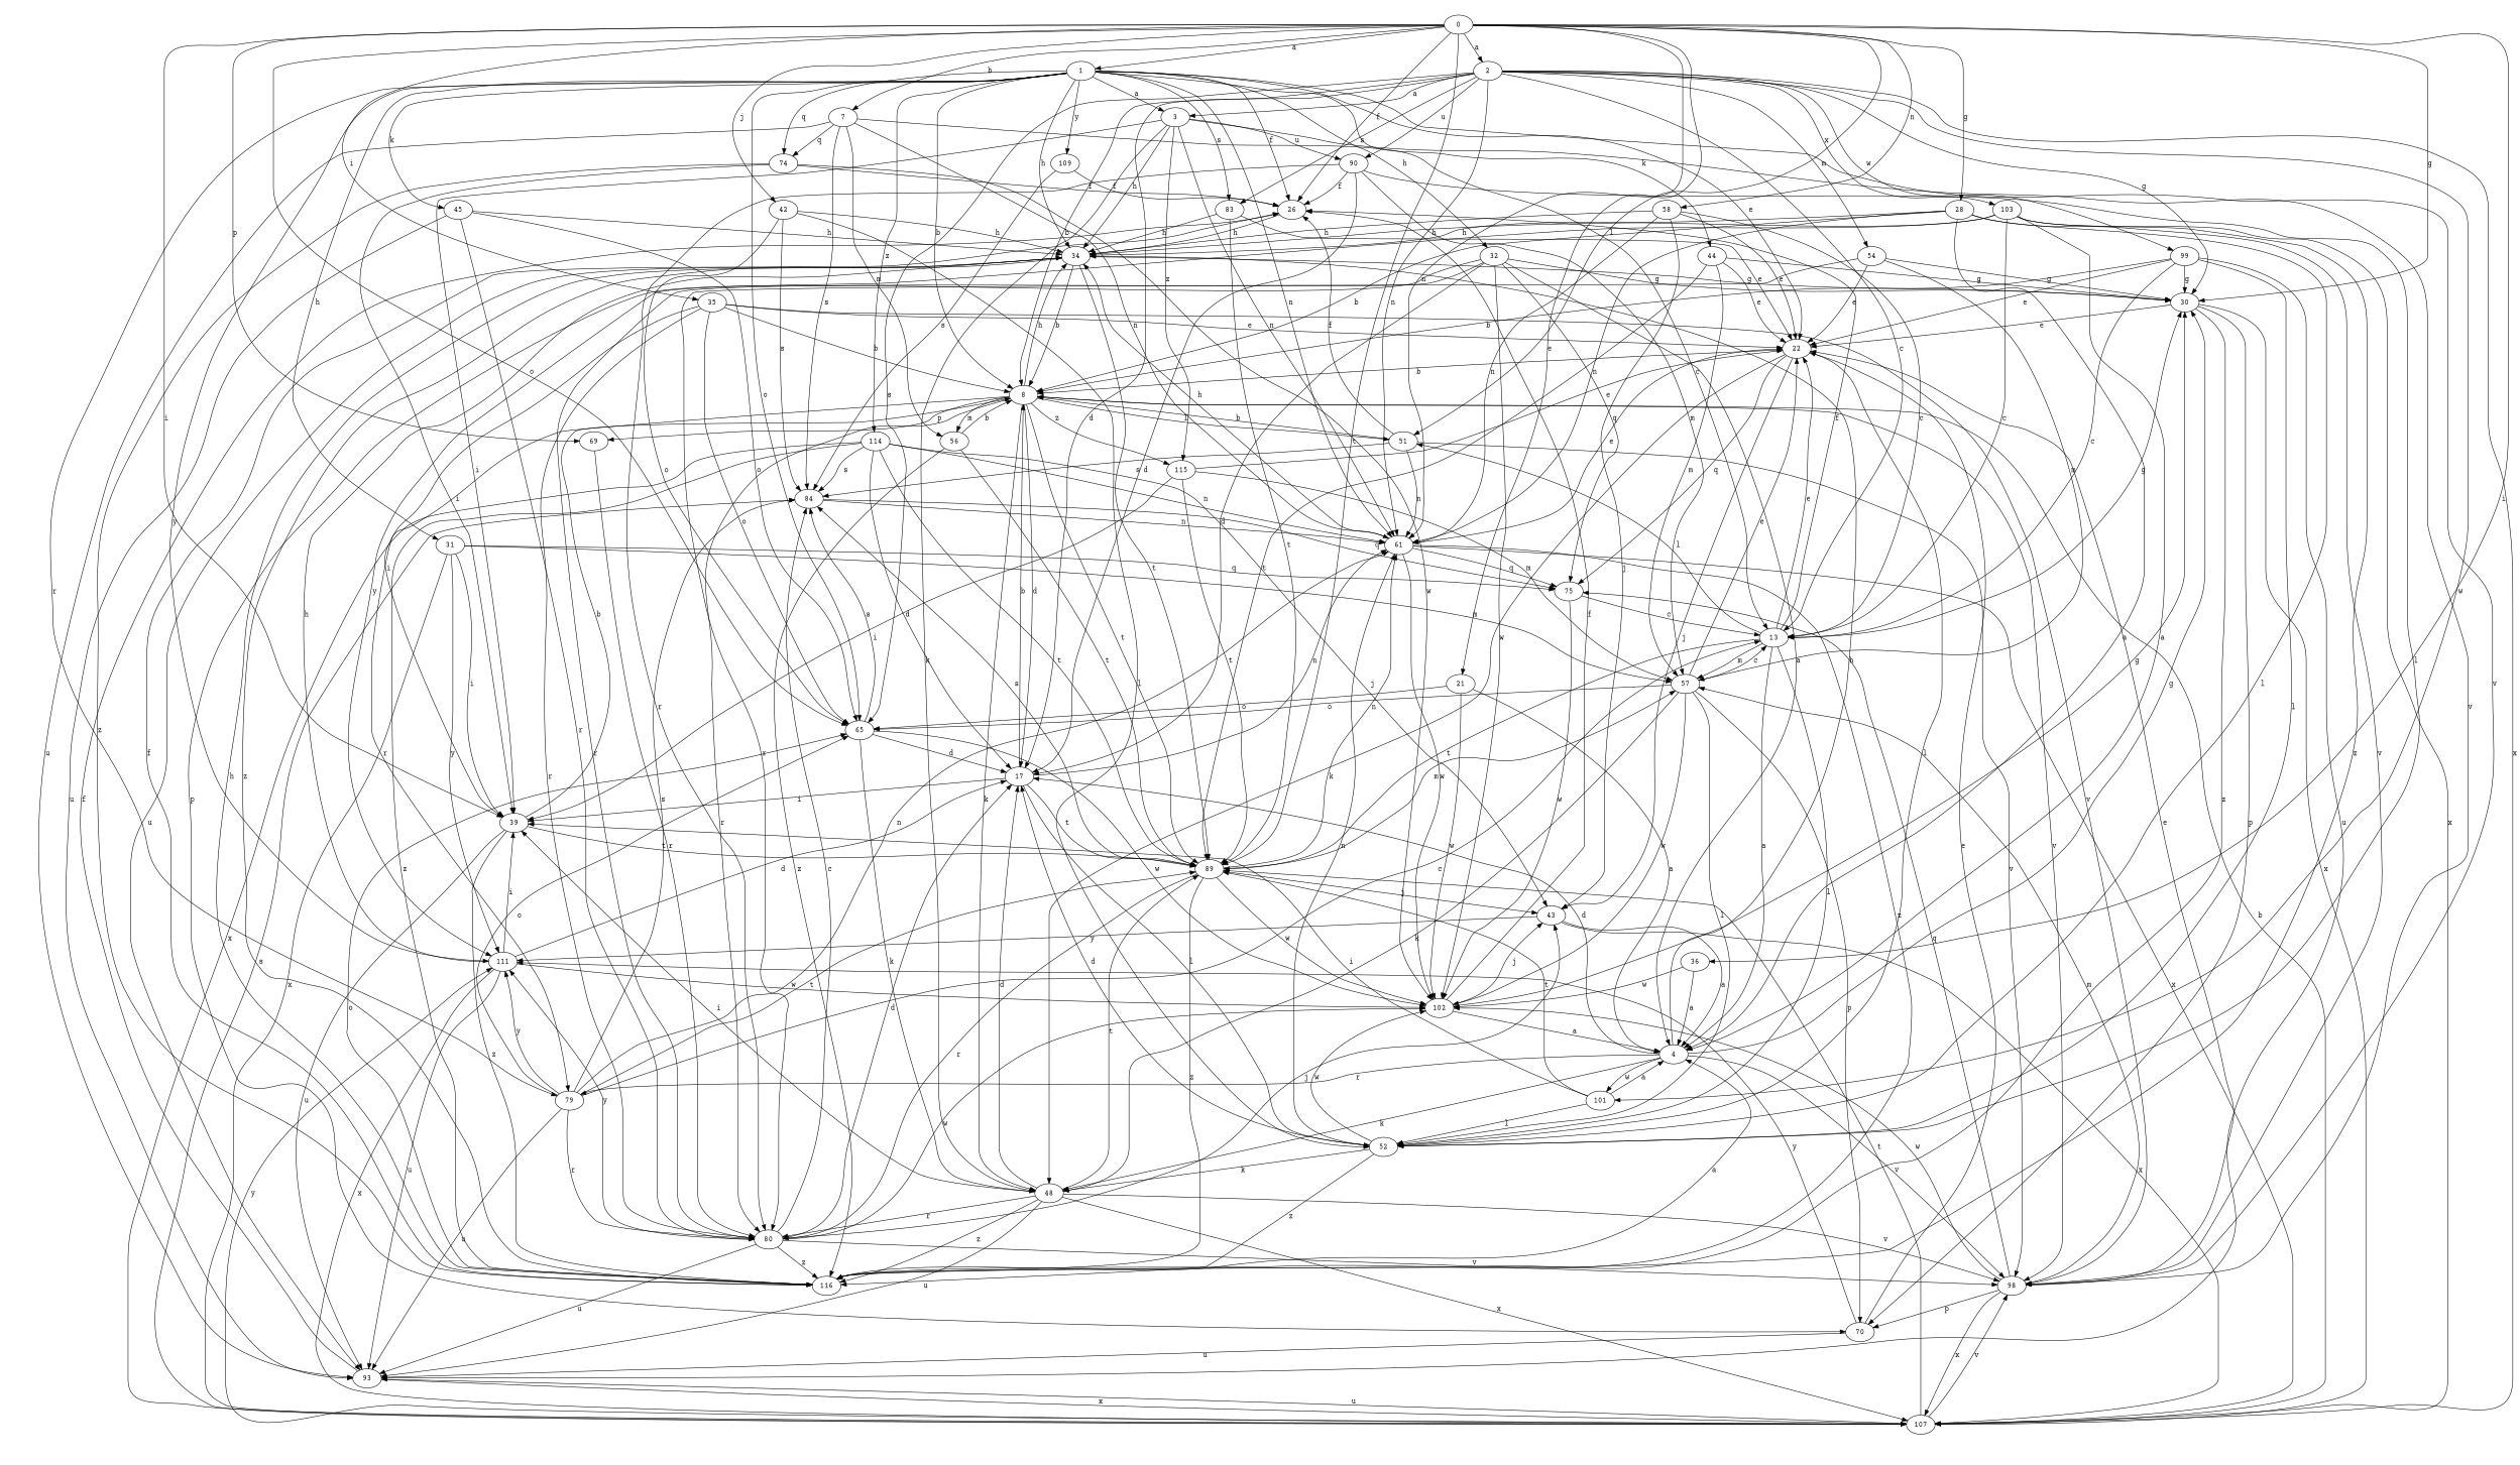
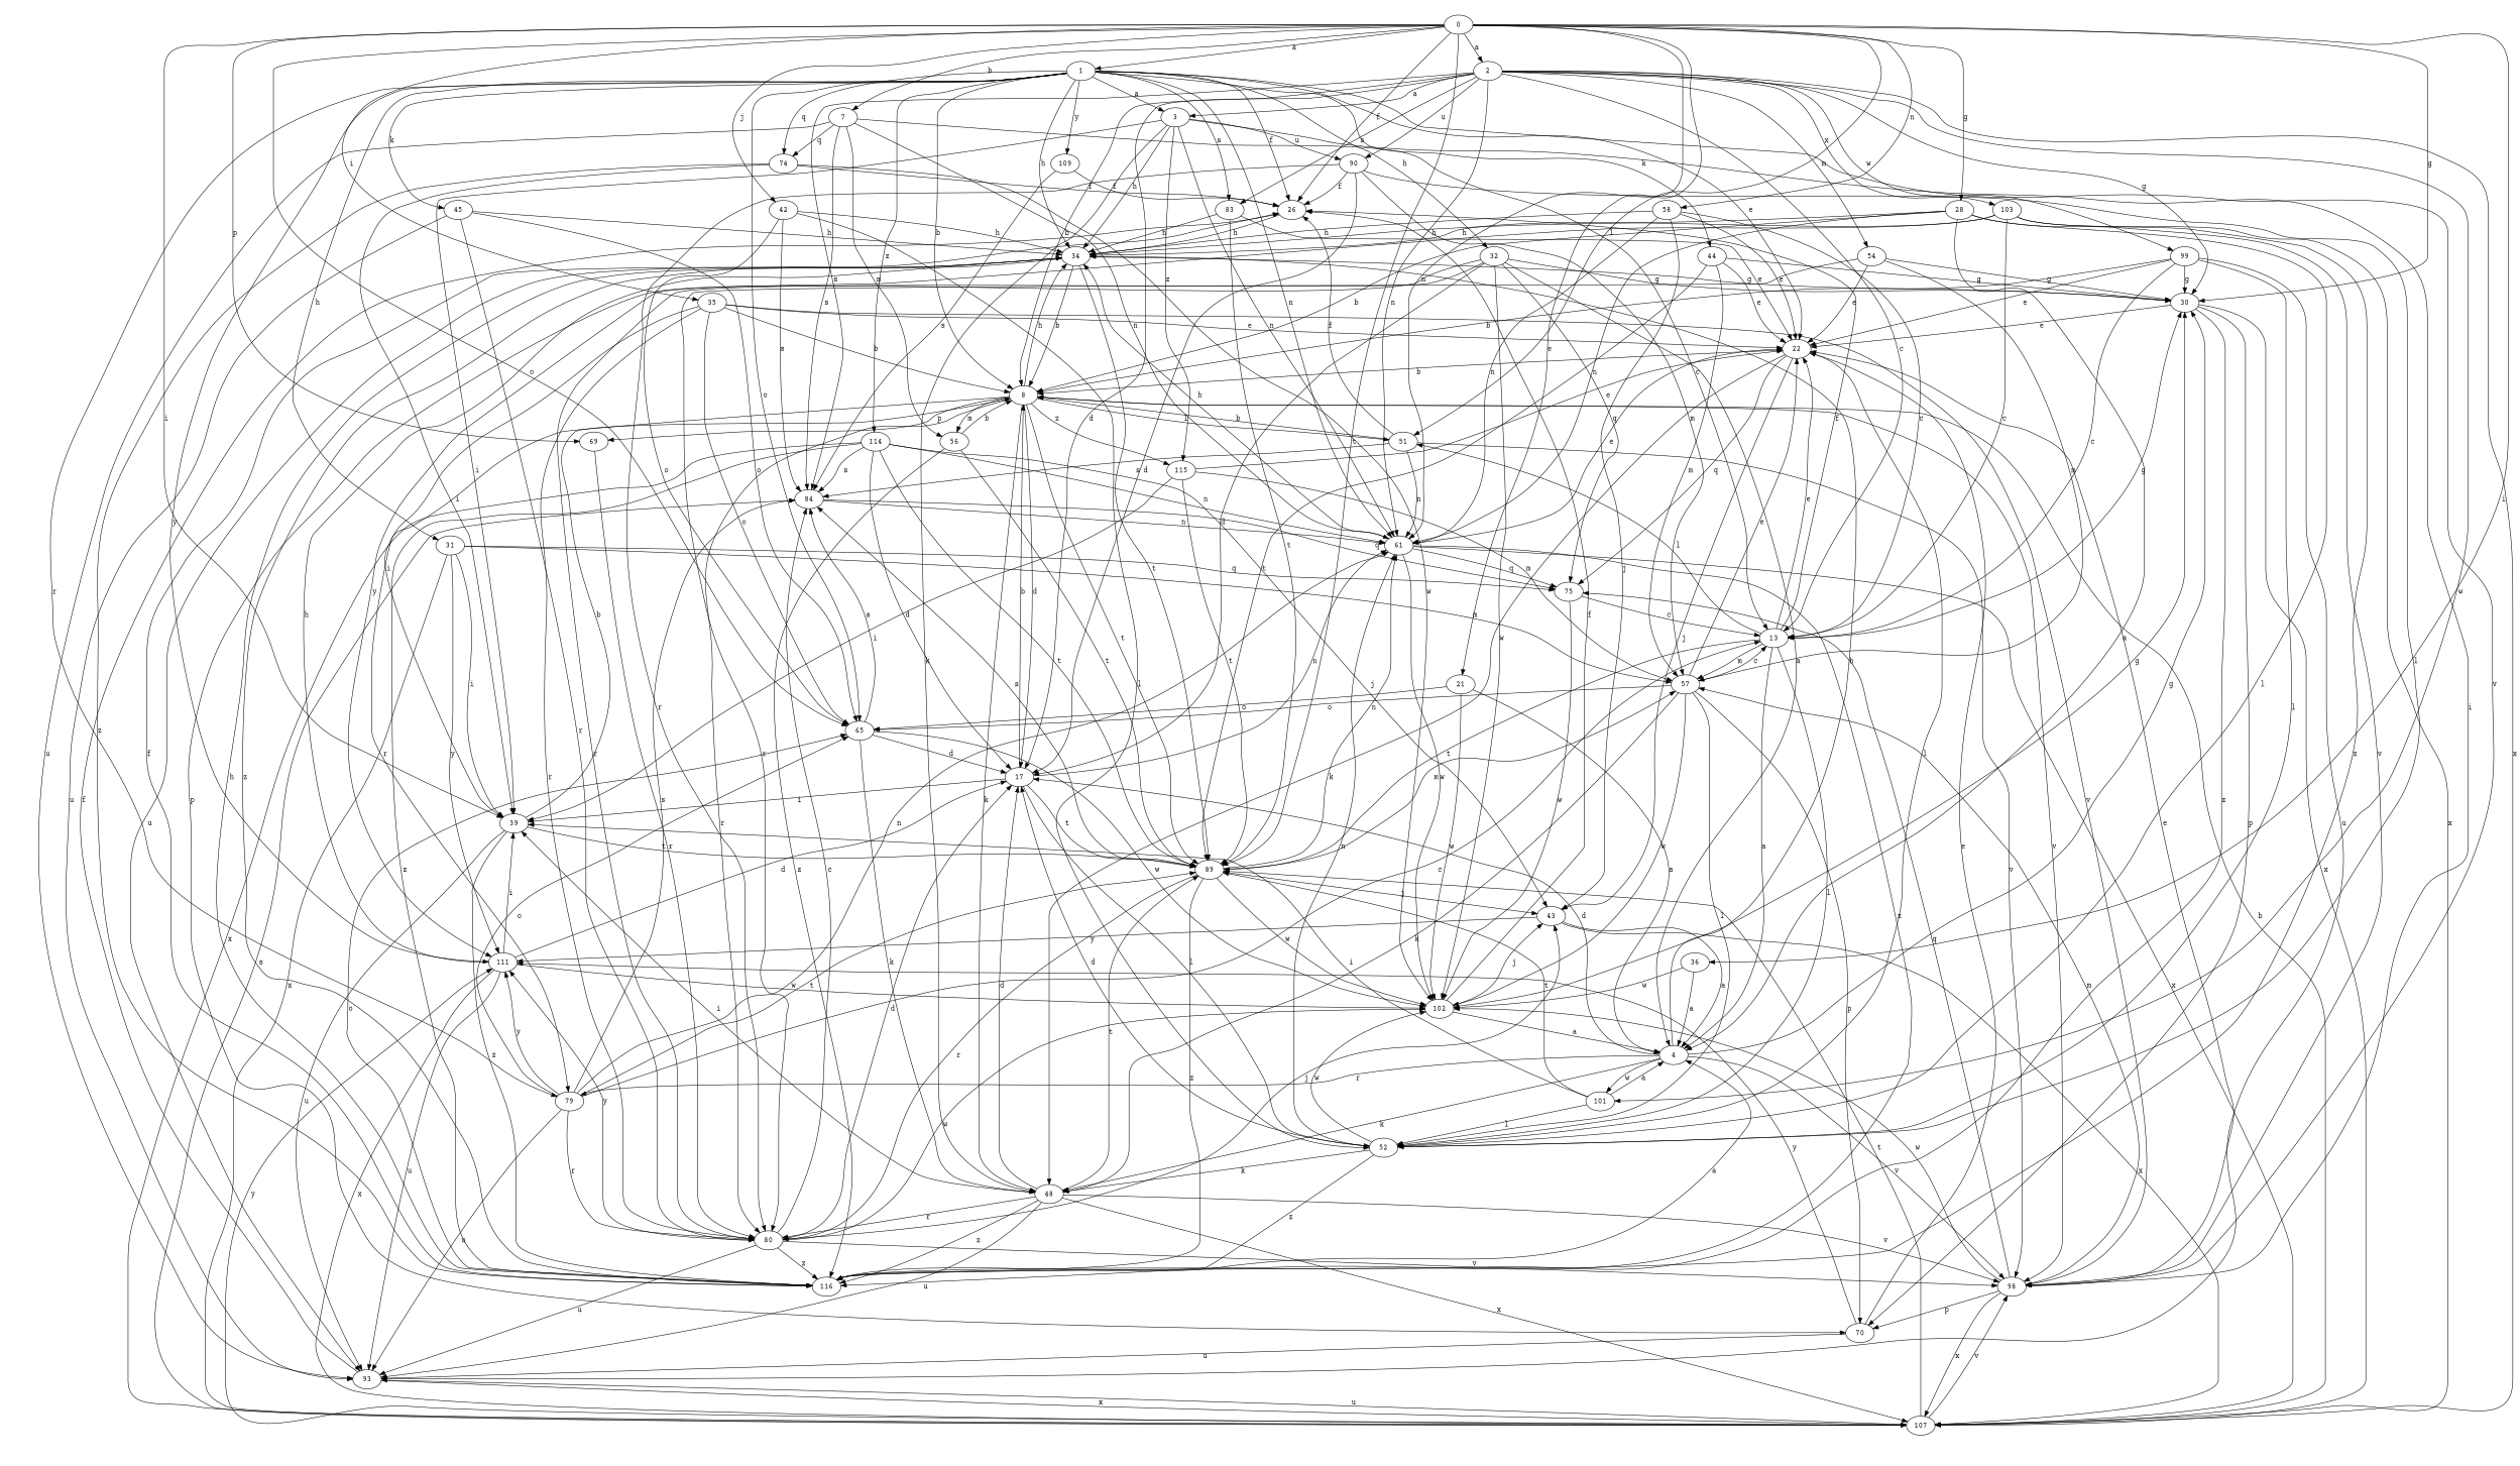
  strict digraph {
    fontname="Courier Prime"
    node [fontname="Courier Prime"]
    edge [fontname="Courier Prime"]
    0
    1
    2
    7
    21
    26
    28
    30
    35
    36
    39
    42
    51
    58
    61
    65
    69
    89
    3
    8
    22
    31
    32
    34
    44
    45
    74
    79
    83
    98
    109
    111
    114
    13
    17
    54
    84
    90
    99
    101
    103
    107
    56
    93
    4
    102
    52
    70
    116
    80
    43
    75
    48
    57
    115
    0 -> 1 [label=a]
    0 -> 2 [label=a]
    0 -> 7 [label=b]
    0 -> 21 [label=e]
    0 -> 26 [label=f]
    0 -> 28 [label=g]
    0 -> 30 [label=g]
    0 -> 35 [label=i]
    0 -> 36 [label=i]
    0 -> 39 [label=i]
    0 -> 42 [label=j]
    0 -> 51 [label=l]
    0 -> 58 [label=n]
    0 -> 61 [label=n]
    0 -> 65 [label=o]
    0 -> 69 [label=p]
    0 -> 89 [label=t]
    1 -> 26 [label=f]
    1 -> 61 [label=n]
    1 -> 65 [label=o]
    1 -> 3 [label=a]
    1 -> 8 [label=b]
    1 -> 22 [label=e]
    1 -> 31 [label=h]
    1 -> 32 [label=h]
    1 -> 34 [label=h]
    1 -> 44 [label=k]
    1 -> 45 [label=k]
    1 -> 74 [label=q]
    1 -> 79 [label=r]
    1 -> 83 [label=s]
    1 -> 98 [label=v]
    1 -> 109 [label=y]
    1 -> 111 [label=y]
    1 -> 114 [label=z]
    2 -> 30 [label=g]
    2 -> 61 [label=n]
    2 -> 3 [label=a]
    2 -> 8 [label=b]
    2 -> 83 [label=s]
    2 -> 13 [label=c]
    2 -> 17 [label=d]
    2 -> 54 [label=m]
-   2 -> 65 [label=s]
+   2 -> 84 [label=s]
    2 -> 90 [label=u]
    2 -> 99 [label=w]
    2 -> 101 [label=w]
    2 -> 103 [label=x]
    2 -> 107 [label=x]
    7 -> 61 [label=n]
    7 -> 74 [label=q]
    7 -> 13 [label=c]
    7 -> 84 [label=s]
    7 -> 56 [label=m]
    7 -> 93 [label=u]
    21 -> 65 [label=o]
    21 -> 4 [label=a]
    21 -> 102 [label=w]
    26 -> 34 [label=h]
    28 -> 61 [label=n]
    28 -> 8 [label=b]
    28 -> 34 [label=h]
    28 -> 98 [label=v]
    28 -> 4 [label=a]
    28 -> 52 [label=l]
    30 -> 22 [label=e]
    30 -> 107 [label=x]
    30 -> 70 [label=p]
    30 -> 116 [label=z]
    35 -> 39 [label=i]
    35 -> 65 [label=o]
    35 -> 8 [label=b]
    35 -> 22 [label=e]
    35 -> 98 [label=v]
    35 -> 80 [label=r]
    36 -> 4 [label=a]
    36 -> 102 [label=w]
    39 -> 89 [label=t]
    39 -> 8 [label=b]
    39 -> 93 [label=u]
    39 -> 116 [label=z]
    42 -> 65 [label=o]
    42 -> 34 [label=h]
    42 -> 84 [label=s]
    42 -> 52 [label=l]
    51 -> 26 [label=f]
    51 -> 61 [label=n]
    51 -> 8 [label=b]
    51 -> 98 [label=v]
    51 -> 84 [label=s]
    58 -> 61 [label=n]
    58 -> 22 [label=e]
    58 -> 34 [label=h]
    58 -> 13 [label=c]
    58 -> 43 [label=j]
    61 -> 22 [label=e]
    61 -> 34 [label=h]
    61 -> 107 [label=x]
    61 -> 102 [label=w]
    61 -> 116 [label=z]
    61 -> 75 [label=q]
    65 -> 17 [label=d]
    65 -> 84 [label=s]
    65 -> 102 [label=w]
    65 -> 48 [label=k]
    69 -> 80 [label=r]
    89 -> 61 [label=n]
    89 -> 84 [label=s]
    89 -> 102 [label=w]
    89 -> 116 [label=z]
    89 -> 80 [label=r]
    89 -> 43 [label=j]
    89 -> 57 [label=m]
    3 -> 39 [label=i]
    3 -> 61 [label=n]
    3 -> 34 [label=h]
-   3 -> 98 [label=v]
+   3 -> 98 [label=i]
    3 -> 90 [label=u]
    3 -> 48 [label=k]
    3 -> 115 [label=z]
    8 -> 51 [label=l]
    8 -> 69 [label=p]
    8 -> 89 [label=t]
    8 -> 34 [label=h]
    8 -> 79 [label=r]
    8 -> 98 [label=v]
    8 -> 17 [label=d]
    8 -> 56 [label=m]
    8 -> 80 [label=r]
    8 -> 48 [label=k]
    8 -> 115 [label=z]
    22 -> 8 [label=b]
    22 -> 52 [label=l]
    22 -> 43 [label=j]
    22 -> 75 [label=q]
    22 -> 48 [label=k]
    31 -> 39 [label=i]
    31 -> 111 [label=y]
    31 -> 107 [label=x]
    31 -> 75 [label=q]
    31 -> 57 [label=m]
    32 -> 30 [label=g]
    32 -> 17 [label=d]
    32 -> 4 [label=a]
    32 -> 102 [label=w]
    32 -> 70 [label=p]
    32 -> 80 [label=r]
    32 -> 75 [label=q]
    34 -> 30 [label=g]
    34 -> 89 [label=t]
    34 -> 8 [label=b]
    34 -> 93 [label=u]
    34 -> 116 [label=z]
    44 -> 30 [label=g]
    44 -> 89 [label=t]
    44 -> 22 [label=e]
    44 -> 57 [label=m]
    45 -> 65 [label=o]
    45 -> 34 [label=h]
    45 -> 93 [label=u]
    45 -> 80 [label=r]
    74 -> 26 [label=f]
    74 -> 39 [label=i]
    74 -> 102 [label=w]
    74 -> 116 [label=z]
    79 -> 61 [label=n]
    79 -> 65 [label=o]
    79 -> 89 [label=t]
    79 -> 111 [label=y]
    79 -> 13 [label=c]
    79 -> 84 [label=s]
    79 -> 93 [label=u]
    79 -> 80 [label=r]
    83 -> 89 [label=t]
    83 -> 22 [label=e]
    83 -> 34 [label=h]
    98 -> 22 [label=e]
    98 -> 107 [label=x]
    98 -> 102 [label=w]
    98 -> 70 [label=p]
    98 -> 75 [label=q]
    98 -> 57 [label=m]
    109 -> 26 [label=f]
    109 -> 84 [label=s]
    111 -> 39 [label=i]
    111 -> 34 [label=h]
    111 -> 17 [label=d]
    111 -> 107 [label=x]
    111 -> 93 [label=u]
    111 -> 102 [label=w]
    114 -> 61 [label=n]
    114 -> 89 [label=t]
    114 -> 17 [label=d]
    114 -> 84 [label=s]
    114 -> 107 [label=x]
    114 -> 116 [label=z]
    114 -> 43 [label=j]
    13 -> 26 [label=f]
    13 -> 30 [label=g]
    13 -> 51 [label=l]
    13 -> 89 [label=t]
    13 -> 22 [label=e]
    13 -> 4 [label=a]
    13 -> 52 [label=l]
    13 -> 57 [label=m]
    17 -> 39 [label=i]
    17 -> 61 [label=n]
    17 -> 89 [label=t]
    17 -> 8 [label=b]
    17 -> 52 [label=l]
    54 -> 30 [label=g]
    54 -> 22 [label=e]
    54 -> 80 [label=r]
    54 -> 57 [label=m]
    84 -> 61 [label=n]
    84 -> 75 [label=q]
    90 -> 26 [label=f]
    90 -> 17 [label=d]
    90 -> 52 [label=l]
    90 -> 80 [label=r]
    90 -> 57 [label=m]
    99 -> 30 [label=g]
    99 -> 8 [label=b]
    99 -> 22 [label=e]
    99 -> 13 [label=c]
    99 -> 93 [label=u]
    99 -> 52 [label=l]
    101 -> 39 [label=i]
    101 -> 89 [label=t]
    101 -> 4 [label=a]
    101 -> 52 [label=l]
    103 -> 34 [label=h]
    103 -> 111 [label=y]
    103 -> 13 [label=c]
    103 -> 107 [label=x]
-   103 -> 4 [label=a]
    103 -> 116 [label=z]
    107 -> 89 [label=t]
    107 -> 8 [label=b]
    107 -> 98 [label=v]
    107 -> 111 [label=y]
    107 -> 84 [label=s]
    107 -> 93 [label=u]
    56 -> 89 [label=t]
    56 -> 8 [label=b]
    56 -> 116 [label=z]
    93 -> 26 [label=f]
    93 -> 107 [label=x]
    4 -> 30 [label=g]
    4 -> 34 [label=h]
    4 -> 79 [label=r]
    4 -> 98 [label=v]
    4 -> 17 [label=d]
    4 -> 101 [label=w]
    4 -> 48 [label=k]
    102 -> 26 [label=f]
    102 -> 30 [label=g]
    102 -> 4 [label=a]
    102 -> 43 [label=j]
    52 -> 61 [label=n]
    52 -> 17 [label=d]
    52 -> 102 [label=w]
    52 -> 116 [label=z]
    52 -> 48 [label=k]
    70 -> 22 [label=e]
    70 -> 111 [label=y]
    70 -> 93 [label=u]
    116 -> 26 [label=f]
    116 -> 65 [label=o]
    116 -> 34 [label=h]
    116 -> 4 [label=a]
    80 -> 98 [label=v]
    80 -> 111 [label=y]
    80 -> 17 [label=d]
    80 -> 84 [label=c]
    80 -> 93 [label=u]
    80 -> 102 [label=w]
    80 -> 116 [label=z]
    80 -> 43 [label=j]
    43 -> 111 [label=y]
    43 -> 107 [label=x]
    43 -> 4 [label=a]
    75 -> 13 [label=c]
    75 -> 102 [label=w]
    48 -> 39 [label=i]
    48 -> 89 [label=t]
    48 -> 98 [label=v]
    48 -> 17 [label=d]
    48 -> 107 [label=x]
    48 -> 93 [label=u]
    48 -> 116 [label=z]
    48 -> 80 [label=r]
    57 -> 65 [label=o]
    57 -> 22 [label=e]
    57 -> 13 [label=c]
    57 -> 102 [label=w]
    57 -> 52 [label=l]
    57 -> 70 [label=p]
    57 -> 48 [label=k]
    115 -> 39 [label=i]
    115 -> 89 [label=t]
    115 -> 22 [label=e]
    115 -> 57 [label=m]
  }
